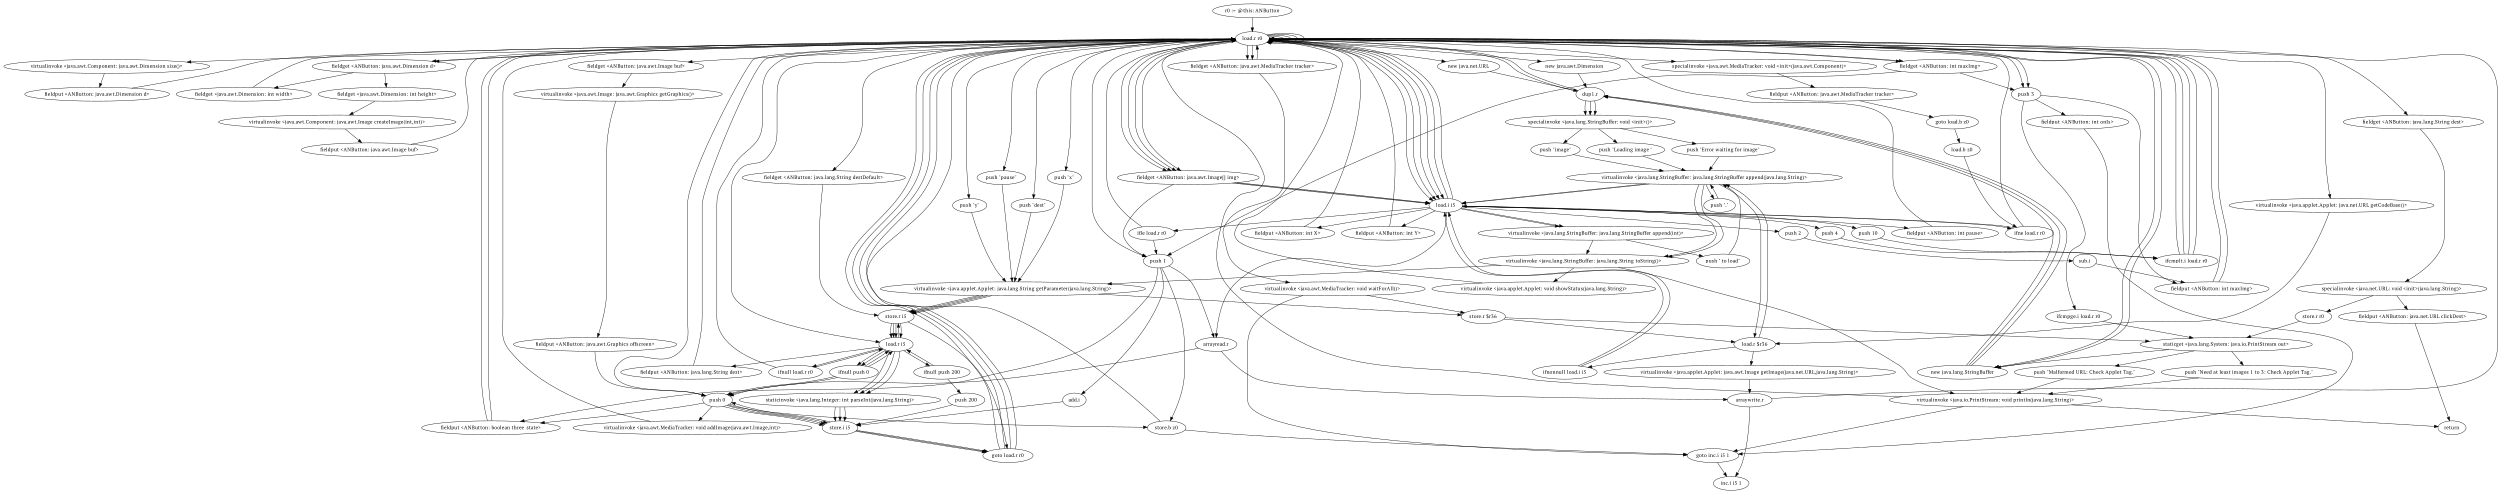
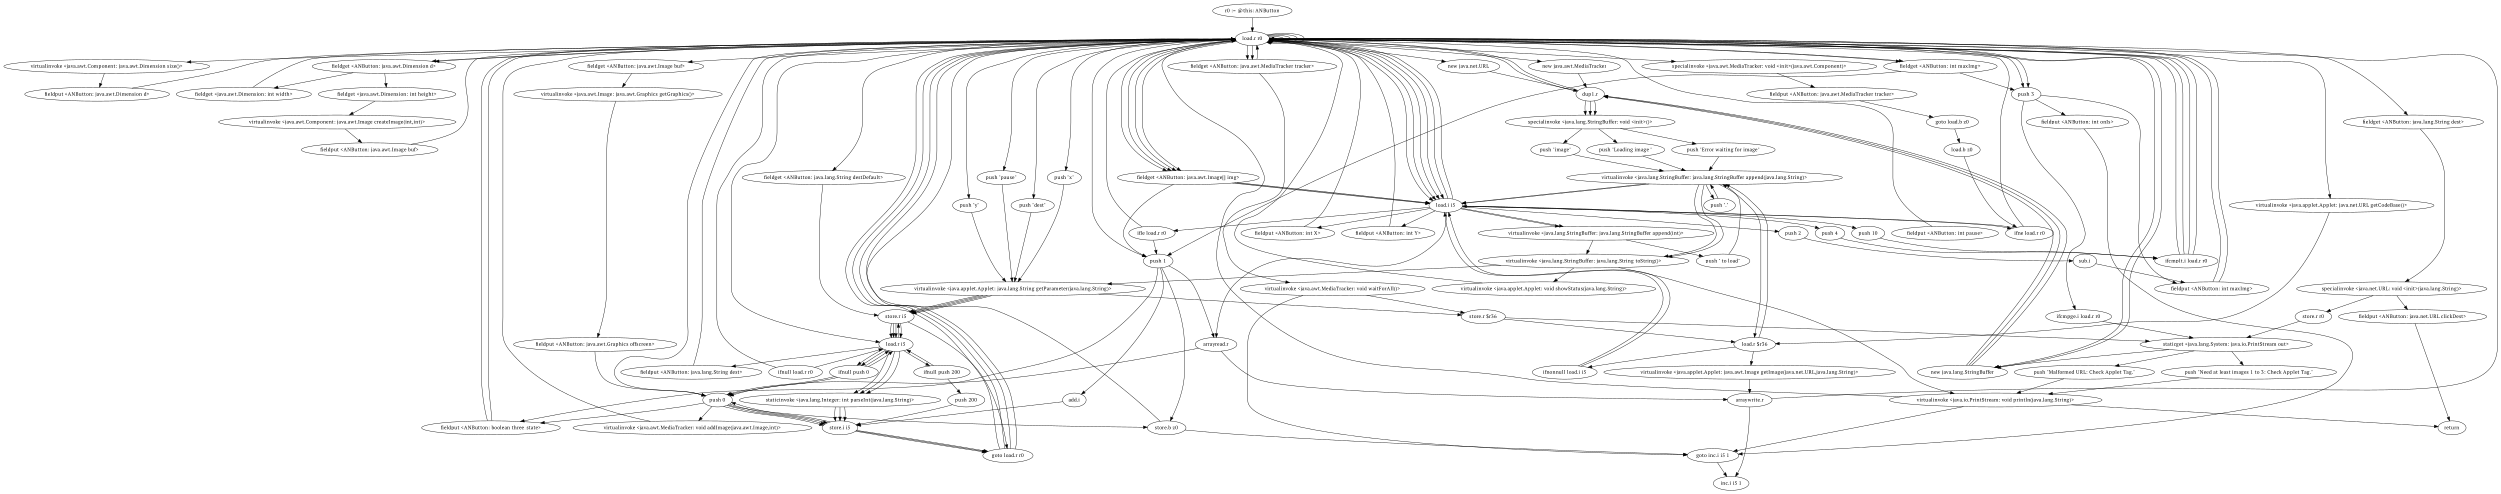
  digraph {
    fontname="PT Serif"
    node [fontname="PT Serif"]
    edge [fontname="PT Serif"]
    "r0 := @this: ANButton"
    "load.r r0"
    "virtualinvoke <java.awt.Component: java.awt.Dimension size()>"
    "fieldget <ANButton: java.awt.Dimension d>"
    "fieldget <ANButton: java.awt.Image buf>"
    "push 0"
-   "new java.awt.MediaTracker" [label="new java.awt.Dimension"]
+   "new java.awt.MediaTracker"
    "specialinvoke <java.awt.MediaTracker: void <init>(java.awt.Component)>"
    "load.i i5"
    "fieldget <ANButton: int maxImg>"
    "push 3"
    "push 1"
    "push \"x\""
    "load.r i5"
    "push \"y\""
    "push \"pause\""
    "push \"dest\""
    "new java.net.URL"
    "fieldget <ANButton: java.lang.String dest>"
    "fieldget <ANButton: java.lang.String destDefault>"
    "fieldget <ANButton: java.awt.Image[] img>"
    "new java.lang.StringBuffer"
    "virtualinvoke <java.applet.Applet: java.net.URL getCodeBase()>"
    "fieldget <ANButton: java.awt.MediaTracker tracker>"
    "fieldput <ANButton: java.awt.Dimension d>"
    "fieldget <java.awt.Dimension: int width>"
    "fieldget <java.awt.Dimension: int height>"
    "virtualinvoke <java.awt.Image: java.awt.Graphics getGraphics()>"
    "store.i i5"
    "store.b z0"
    "fieldput <ANButton: boolean three_state>"
    "virtualinvoke <java.awt.MediaTracker: void addImage(java.awt.Image,int)>"
    "dup1.r"
    "fieldput <ANButton: java.awt.MediaTracker tracker>"
    "ifne load.r r0"
    "push 10"
    "push 2"
    "push 4"
    "fieldput <ANButton: int X>"
    "fieldput <ANButton: int Y>"
    "fieldput <ANButton: int pause>"
    "arrayread.r"
    "virtualinvoke <java.lang.StringBuffer: java.lang.StringBuffer append(int)>"
    "ifle load.r r0"
    "fieldput <ANButton: int maxImg>"
    "ifcmpge.i load.r r0"
    "fieldput <ANButton: int onIs>"
    "add.i"
    "virtualinvoke <java.applet.Applet: java.lang.String getParameter(java.lang.String)>"
    "store.r i5"
    "ifnull push 0"
    "staticinvoke <java.lang.Integer: int parseInt(java.lang.String)>"
    "ifnull push 200"
    "ifnull load.r r0"
    "fieldput <ANButton: java.lang.String dest>"
    "specialinvoke <java.net.URL: void <init>(java.lang.String)>"
    "load.r $r36"
    "virtualinvoke <java.awt.MediaTracker: void waitForAll()>"
    "virtualinvoke <java.awt.Component: java.awt.Image createImage(int,int)>"
    "fieldput <ANButton: java.awt.Image buf>"
    "fieldput <ANButton: java.awt.Graphics offscreen>"
    "goto load.r r0"
    "goto inc.i i5 1"
    "inc.i i5 1"
    "specialinvoke <java.lang.StringBuffer: void <init>()>"
    "push \"image\""
    "push \"Loading image \""
    "push \"Error waiting for image\""
    "goto load.b z0"
    "load.b z0"
    "ifcmplt.i load.r r0"
    "sub.i"
    "arraywrite.r"
    "virtualinvoke <java.lang.StringBuffer: java.lang.String toString()>"
    "push \" to load\""
    "staticget <java.lang.System: java.io.PrintStream out>"
    "push \"Need at least images 1 to 3: Check Applet Tag.\""
    "push \"Malformed URL: Check Applet Tag.\""
    "virtualinvoke <java.io.PrintStream: void println(java.lang.String)>"
    return
    "store.r $r36"
    "push 200"
    "fieldput <ANButton: java.net.URL clickDest>"
    "store.r r0"
    "virtualinvoke <java.lang.StringBuffer: java.lang.StringBuffer append(java.lang.String)>"
    "push \".\""
    "virtualinvoke <java.applet.Applet: void showStatus(java.lang.String)>"
    "ifnonnull load.i i5"
    "virtualinvoke <java.applet.Applet: java.awt.Image getImage(java.net.URL,java.lang.String)>"
    "r0 := @this: ANButton" -> "load.r r0"
    "load.r r0" -> "load.r r0"
    "load.r r0" -> "load.r r0"
    "load.r r0" -> "load.r r0"
    "load.r r0" -> "load.r r0"
    "load.r r0" -> "load.r r0"
    "load.r r0" -> "virtualinvoke <java.awt.Component: java.awt.Dimension size()>"
    "load.r r0" -> "fieldget <ANButton: java.awt.Dimension d>"
    "load.r r0" -> "fieldget <ANButton: java.awt.Dimension d>"
    "load.r r0" -> "fieldget <ANButton: java.awt.Image buf>"
    "load.r r0" -> "push 0"
    "load.r r0" -> "new java.awt.MediaTracker"
    "load.r r0" -> "specialinvoke <java.awt.MediaTracker: void <init>(java.awt.Component)>"
    "load.r r0" -> "load.i i5"
    "load.r r0" -> "load.i i5"
    "load.r r0" -> "load.i i5"
    "load.r r0" -> "load.i i5"
    "load.r r0" -> "fieldget <ANButton: int maxImg>"
    "load.r r0" -> "fieldget <ANButton: int maxImg>"
    "load.r r0" -> "push 3"
    "load.r r0" -> "push 3"
    "load.r r0" -> "push 1"
    "load.r r0" -> "push \"x\""
    "load.r r0" -> "load.r i5"
    "load.r r0" -> "push \"y\""
    "load.r r0" -> "push \"pause\""
    "load.r r0" -> "push \"dest\""
    "load.r r0" -> "new java.net.URL"
    "load.r r0" -> "fieldget <ANButton: java.lang.String dest>"
    "load.r r0" -> "fieldget <ANButton: java.lang.String destDefault>"
    "load.r r0" -> "fieldget <ANButton: java.awt.Image[] img>"
    "load.r r0" -> "fieldget <ANButton: java.awt.Image[] img>"
    "load.r r0" -> "fieldget <ANButton: java.awt.Image[] img>"
    "load.r r0" -> "fieldget <ANButton: java.awt.Image[] img>"
    "load.r r0" -> "new java.lang.StringBuffer"
    "load.r r0" -> "new java.lang.StringBuffer"
    "load.r r0" -> "virtualinvoke <java.applet.Applet: java.net.URL getCodeBase()>"
    "load.r r0" -> "fieldget <ANButton: java.awt.MediaTracker tracker>"
    "load.r r0" -> "fieldget <ANButton: java.awt.MediaTracker tracker>"
    "virtualinvoke <java.awt.Component: java.awt.Dimension size()>" -> "fieldput <ANButton: java.awt.Dimension d>"
    "fieldget <ANButton: java.awt.Dimension d>" -> "fieldget <java.awt.Dimension: int width>"
    "fieldget <ANButton: java.awt.Dimension d>" -> "fieldget <java.awt.Dimension: int height>"
    "fieldget <ANButton: java.awt.Image buf>" -> "virtualinvoke <java.awt.Image: java.awt.Graphics getGraphics()>"
    "push 0" -> "store.i i5"
    "push 0" -> "store.i i5"
    "push 0" -> "store.i i5"
    "push 0" -> "store.b z0"
    "push 0" -> "fieldput <ANButton: boolean three_state>"
    "push 0" -> "virtualinvoke <java.awt.MediaTracker: void addImage(java.awt.Image,int)>"
    "new java.awt.MediaTracker" -> "dup1.r"
    "specialinvoke <java.awt.MediaTracker: void <init>(java.awt.Component)>" -> "fieldput <ANButton: java.awt.MediaTracker tracker>"
    "load.i i5" -> "load.r r0"
    "load.i i5" -> "load.r r0"
    "load.i i5" -> "ifne load.r r0"
    "load.i i5" -> "push 10"
    "load.i i5" -> "push 2"
    "load.i i5" -> "push 4"
    "load.i i5" -> "fieldput <ANButton: int X>"
    "load.i i5" -> "fieldput <ANButton: int Y>"
-   "load.i i5" -> "fieldput <ANButton: int pause>"
    "load.i i5" -> "arrayread.r"
    "load.i i5" -> "virtualinvoke <java.lang.StringBuffer: java.lang.StringBuffer append(int)>"
    "load.i i5" -> "virtualinvoke <java.lang.StringBuffer: java.lang.StringBuffer append(int)>"
    "load.i i5" -> "ifle load.r r0"
    "fieldget <ANButton: int maxImg>" -> "push 3"
    "fieldget <ANButton: int maxImg>" -> "push 1"
    "push 3" -> "fieldput <ANButton: int maxImg>"
    "push 3" -> "ifcmpge.i load.r r0"
    "push 3" -> "fieldput <ANButton: int onIs>"
    "push 1" -> "store.b z0"
    "push 1" -> "fieldput <ANButton: boolean three_state>"
    "push 1" -> "arrayread.r"
    "push 1" -> "add.i"
    "push \"x\"" -> "virtualinvoke <java.applet.Applet: java.lang.String getParameter(java.lang.String)>"
    "load.r i5" -> "store.r i5"
    "load.r i5" -> "ifnull push 0"
    "load.r i5" -> "ifnull push 0"
    "load.r i5" -> "staticinvoke <java.lang.Integer: int parseInt(java.lang.String)>"
    "load.r i5" -> "staticinvoke <java.lang.Integer: int parseInt(java.lang.String)>"
    "load.r i5" -> "staticinvoke <java.lang.Integer: int parseInt(java.lang.String)>"
    "load.r i5" -> "ifnull push 200"
-   "load.r i5" -> "ifnull load.r r0"
    "load.r i5" -> "fieldput <ANButton: java.lang.String dest>"
    "push \"y\"" -> "virtualinvoke <java.applet.Applet: java.lang.String getParameter(java.lang.String)>"
    "push \"pause\"" -> "virtualinvoke <java.applet.Applet: java.lang.String getParameter(java.lang.String)>"
    "push \"dest\"" -> "virtualinvoke <java.applet.Applet: java.lang.String getParameter(java.lang.String)>"
    "new java.net.URL" -> "dup1.r"
    "fieldget <ANButton: java.lang.String dest>" -> "specialinvoke <java.net.URL: void <init>(java.lang.String)>"
    "fieldget <ANButton: java.lang.String destDefault>" -> "store.r i5"
    "fieldget <ANButton: java.awt.Image[] img>" -> "load.i i5"
    "fieldget <ANButton: java.awt.Image[] img>" -> "load.i i5"
    "fieldget <ANButton: java.awt.Image[] img>" -> "load.i i5"
    "fieldget <ANButton: java.awt.Image[] img>" -> "push 1"
    "new java.lang.StringBuffer" -> "dup1.r"
    "new java.lang.StringBuffer" -> "dup1.r"
    "new java.lang.StringBuffer" -> "dup1.r"
    "virtualinvoke <java.applet.Applet: java.net.URL getCodeBase()>" -> "load.r $r36"
    "fieldget <ANButton: java.awt.MediaTracker tracker>" -> "load.r r0"
    "fieldget <ANButton: java.awt.MediaTracker tracker>" -> "virtualinvoke <java.awt.MediaTracker: void waitForAll()>"
    "fieldput <ANButton: java.awt.Dimension d>" -> "load.r r0"
    "fieldget <java.awt.Dimension: int width>" -> "load.r r0"
    "fieldget <java.awt.Dimension: int height>" -> "virtualinvoke <java.awt.Component: java.awt.Image createImage(int,int)>"
    "virtualinvoke <java.awt.Image: java.awt.Graphics getGraphics()>" -> "fieldput <ANButton: java.awt.Graphics offscreen>"
    "store.i i5" -> "push 0"
    "store.i i5" -> "goto load.r r0"
    "store.i i5" -> "goto load.r r0"
    "store.i i5" -> "goto load.r r0"
    "store.b z0" -> "load.r r0"
    "store.b z0" -> "goto inc.i i5 1"
    "fieldput <ANButton: boolean three_state>" -> "load.r r0"
    "fieldput <ANButton: boolean three_state>" -> "load.r r0"
    "virtualinvoke <java.awt.MediaTracker: void addImage(java.awt.Image,int)>" -> "load.r r0"
    "dup1.r" -> "load.r r0"
    "dup1.r" -> "load.r r0"
    "dup1.r" -> "specialinvoke <java.lang.StringBuffer: void <init>()>"
    "dup1.r" -> "specialinvoke <java.lang.StringBuffer: void <init>()>"
    "dup1.r" -> "specialinvoke <java.lang.StringBuffer: void <init>()>"
    "fieldput <ANButton: java.awt.MediaTracker tracker>" -> "goto load.b z0"
    "ifne load.r r0" -> "load.r r0"
    "ifne load.r r0" -> "load.i i5"
    "push 10" -> "ifcmplt.i load.r r0"
    "push 2" -> "sub.i"
    "push 4" -> "ifcmplt.i load.r r0"
    "fieldput <ANButton: int X>" -> "load.r r0"
    "fieldput <ANButton: int Y>" -> "load.r r0"
    "fieldput <ANButton: int pause>" -> "load.r r0"
    "arrayread.r" -> "push 0"
    "arrayread.r" -> "arraywrite.r"
    "virtualinvoke <java.lang.StringBuffer: java.lang.StringBuffer append(int)>" -> "virtualinvoke <java.lang.StringBuffer: java.lang.String toString()>"
    "virtualinvoke <java.lang.StringBuffer: java.lang.StringBuffer append(int)>" -> "push \" to load\""
    "ifle load.r r0" -> "load.r r0"
    "ifle load.r r0" -> "push 1"
    "fieldput <ANButton: int maxImg>" -> "load.r r0"
    "fieldput <ANButton: int maxImg>" -> "load.r r0"
    "ifcmpge.i load.r r0" -> "staticget <java.lang.System: java.io.PrintStream out>"
    "fieldput <ANButton: int onIs>" -> "goto inc.i i5 1"
    "add.i" -> "store.i i5"
    "virtualinvoke <java.applet.Applet: java.lang.String getParameter(java.lang.String)>" -> "store.r i5"
    "virtualinvoke <java.applet.Applet: java.lang.String getParameter(java.lang.String)>" -> "store.r i5"
    "virtualinvoke <java.applet.Applet: java.lang.String getParameter(java.lang.String)>" -> "store.r i5"
    "virtualinvoke <java.applet.Applet: java.lang.String getParameter(java.lang.String)>" -> "store.r i5"
    "virtualinvoke <java.applet.Applet: java.lang.String getParameter(java.lang.String)>" -> "store.r $r36"
    "store.r i5" -> "load.r i5"
    "store.r i5" -> "load.r i5"
    "store.r i5" -> "load.r i5"
    "store.r i5" -> "load.r i5"
    "store.r i5" -> "goto load.r r0"
    "ifnull push 0" -> "push 0"
    "ifnull push 0" -> "push 0"
    "ifnull push 0" -> "load.r i5"
    "ifnull push 0" -> "load.r i5"
    "staticinvoke <java.lang.Integer: int parseInt(java.lang.String)>" -> "store.i i5"
    "staticinvoke <java.lang.Integer: int parseInt(java.lang.String)>" -> "store.i i5"
    "staticinvoke <java.lang.Integer: int parseInt(java.lang.String)>" -> "store.i i5"
    "ifnull push 200" -> "load.r i5"
    "ifnull push 200" -> "push 200"
    "ifnull load.r r0" -> "load.r r0"
    "ifnull load.r r0" -> "load.r i5"
    "fieldput <ANButton: java.lang.String dest>" -> "load.r r0"
    "specialinvoke <java.net.URL: void <init>(java.lang.String)>" -> "fieldput <ANButton: java.net.URL clickDest>"
    "specialinvoke <java.net.URL: void <init>(java.lang.String)>" -> "store.r r0"
    "load.r $r36" -> "virtualinvoke <java.lang.StringBuffer: java.lang.StringBuffer append(java.lang.String)>"
    "load.r $r36" -> "ifnonnull load.i i5"
    "load.r $r36" -> "virtualinvoke <java.applet.Applet: java.awt.Image getImage(java.net.URL,java.lang.String)>"
    "virtualinvoke <java.awt.MediaTracker: void waitForAll()>" -> "goto inc.i i5 1"
    "virtualinvoke <java.awt.MediaTracker: void waitForAll()>" -> "store.r $r36"
    "virtualinvoke <java.awt.Component: java.awt.Image createImage(int,int)>" -> "fieldput <ANButton: java.awt.Image buf>"
    "fieldput <ANButton: java.awt.Image buf>" -> "load.r r0"
    "fieldput <ANButton: java.awt.Graphics offscreen>" -> "push 0"
    "goto load.r r0" -> "load.r r0"
    "goto load.r r0" -> "load.r r0"
    "goto load.r r0" -> "load.r r0"
    "goto load.r r0" -> "load.r r0"
    "goto inc.i i5 1" -> "inc.i i5 1"
    "specialinvoke <java.lang.StringBuffer: void <init>()>" -> "push \"image\""
    "specialinvoke <java.lang.StringBuffer: void <init>()>" -> "push \"Loading image \""
    "specialinvoke <java.lang.StringBuffer: void <init>()>" -> "push \"Error waiting for image\""
    "push \"image\"" -> "virtualinvoke <java.lang.StringBuffer: java.lang.StringBuffer append(java.lang.String)>"
    "push \"Loading image \"" -> "virtualinvoke <java.lang.StringBuffer: java.lang.StringBuffer append(java.lang.String)>"
    "push \"Error waiting for image\"" -> "virtualinvoke <java.lang.StringBuffer: java.lang.StringBuffer append(java.lang.String)>"
    "goto load.b z0" -> "load.b z0"
    "load.b z0" -> "ifne load.r r0"
    "ifcmplt.i load.r r0" -> "load.r r0"
    "ifcmplt.i load.r r0" -> "load.r r0"
    "ifcmplt.i load.r r0" -> "load.r r0"
    "ifcmplt.i load.r r0" -> "load.r r0"
    "sub.i" -> "fieldput <ANButton: int maxImg>"
    "arraywrite.r" -> "load.r r0"
    "arraywrite.r" -> "inc.i i5 1"
    "virtualinvoke <java.lang.StringBuffer: java.lang.String toString()>" -> "virtualinvoke <java.applet.Applet: java.lang.String getParameter(java.lang.String)>"
    "virtualinvoke <java.lang.StringBuffer: java.lang.String toString()>" -> "virtualinvoke <java.io.PrintStream: void println(java.lang.String)>"
    "virtualinvoke <java.lang.StringBuffer: java.lang.String toString()>" -> "virtualinvoke <java.applet.Applet: void showStatus(java.lang.String)>"
    "push \" to load\"" -> "virtualinvoke <java.lang.StringBuffer: java.lang.StringBuffer append(java.lang.String)>"
    "staticget <java.lang.System: java.io.PrintStream out>" -> "new java.lang.StringBuffer"
    "staticget <java.lang.System: java.io.PrintStream out>" -> "push \"Need at least images 1 to 3: Check Applet Tag.\""
    "staticget <java.lang.System: java.io.PrintStream out>" -> "push \"Malformed URL: Check Applet Tag.\""
    "push \"Need at least images 1 to 3: Check Applet Tag.\"" -> "virtualinvoke <java.io.PrintStream: void println(java.lang.String)>"
    "push \"Malformed URL: Check Applet Tag.\"" -> "virtualinvoke <java.io.PrintStream: void println(java.lang.String)>"
    "virtualinvoke <java.io.PrintStream: void println(java.lang.String)>" -> "load.r r0"
    "virtualinvoke <java.io.PrintStream: void println(java.lang.String)>" -> "goto inc.i i5 1"
    "virtualinvoke <java.io.PrintStream: void println(java.lang.String)>" -> return
    "store.r $r36" -> "load.r $r36"
    "store.r $r36" -> "staticget <java.lang.System: java.io.PrintStream out>"
    "push 200" -> "store.i i5"
    "fieldput <ANButton: java.net.URL clickDest>" -> return
    "store.r r0" -> "staticget <java.lang.System: java.io.PrintStream out>"
    "virtualinvoke <java.lang.StringBuffer: java.lang.StringBuffer append(java.lang.String)>" -> "load.i i5"
    "virtualinvoke <java.lang.StringBuffer: java.lang.StringBuffer append(java.lang.String)>" -> "load.i i5"
    "virtualinvoke <java.lang.StringBuffer: java.lang.StringBuffer append(java.lang.String)>" -> "load.r $r36"
    "virtualinvoke <java.lang.StringBuffer: java.lang.StringBuffer append(java.lang.String)>" -> "virtualinvoke <java.lang.StringBuffer: java.lang.String toString()>"
    "virtualinvoke <java.lang.StringBuffer: java.lang.StringBuffer append(java.lang.String)>" -> "virtualinvoke <java.lang.StringBuffer: java.lang.String toString()>"
    "virtualinvoke <java.lang.StringBuffer: java.lang.StringBuffer append(java.lang.String)>" -> "push \".\""
    "push \".\"" -> "virtualinvoke <java.lang.StringBuffer: java.lang.StringBuffer append(java.lang.String)>"
    "virtualinvoke <java.applet.Applet: void showStatus(java.lang.String)>" -> "load.r r0"
    "ifnonnull load.i i5" -> "load.i i5"
    "ifnonnull load.i i5" -> "load.i i5"
    "virtualinvoke <java.applet.Applet: java.awt.Image getImage(java.net.URL,java.lang.String)>" -> "arraywrite.r"
  }
